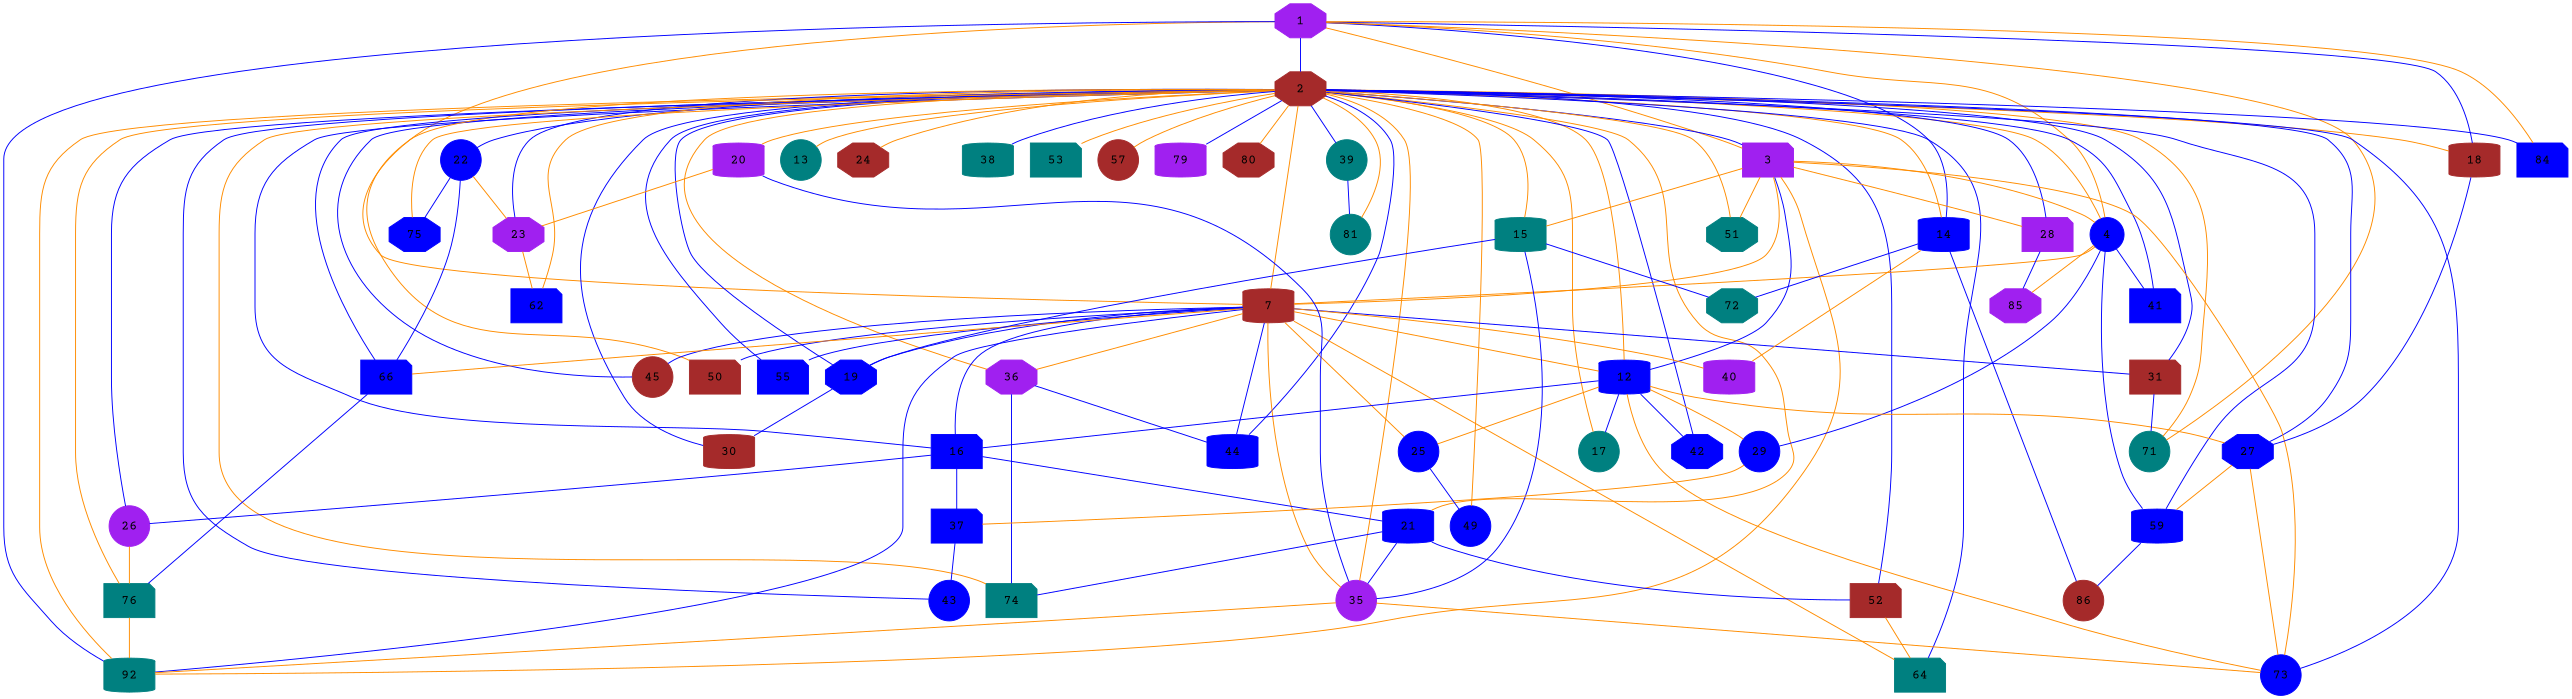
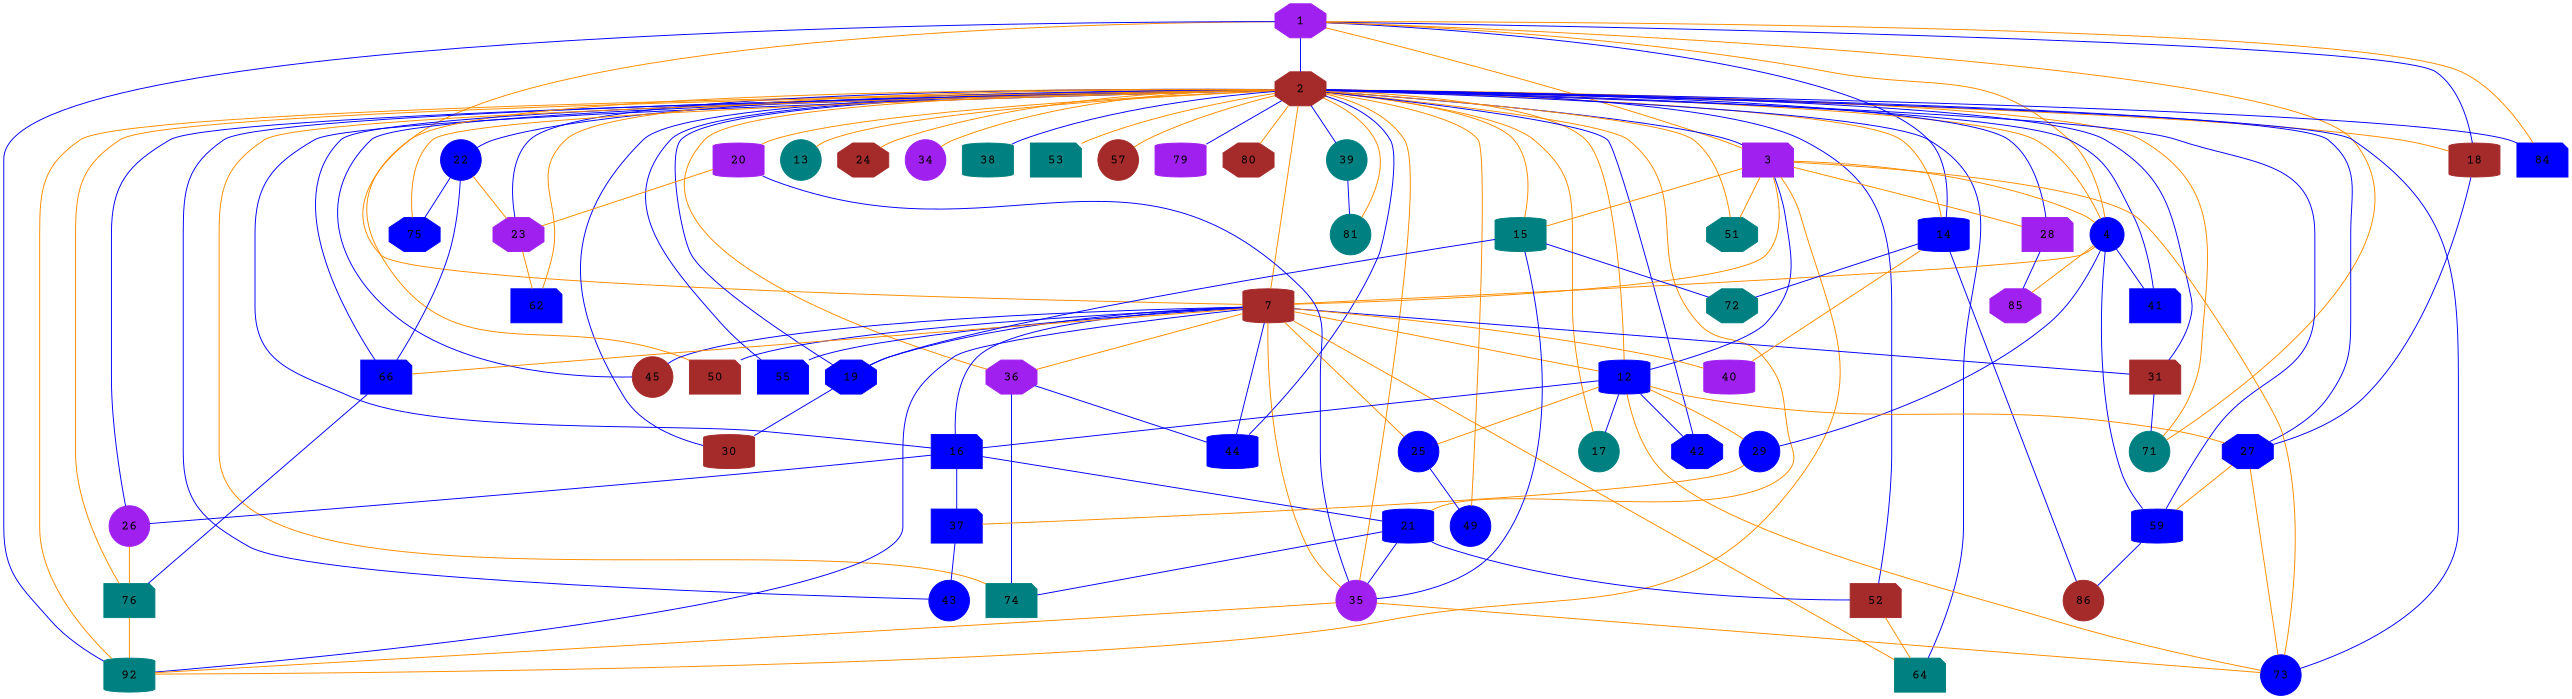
  graph {
    fontname="Courier Prime"
    node [color=blue fontname="Courier Prime" shape=circle style=filled]
    edge [color=blue fontname="Courier Prime"]
    1 [color=purple shape=octagon super="+47"]
    2 [color=brown shape=octagon super="+10+95+117+122+60+5+6"]
    3 [color=purple shape=note super="+11"]
    4
    7 [color=brown shape=cylinder super="+88+33"]
    14 [shape=cylinder]
    18 [color=brown shape=cylinder]
    71 [color=teal super="+91"]
    84 [shape=note]
    92 [color=teal shape=cylinder super="+118+119+103+105"]
    12 [shape=cylinder super="+110+100+70+61"]
    13 [color=teal]
    15 [color=teal shape=cylinder]
    16 [shape=note]
    17 [color=teal]
    19 [shape=octagon super="+102+108+82"]
    20 [color=purple shape=cylinder]
    21 [shape=cylinder]
    22
    23 [color=purple shape=octagon super="+32"]
    24 [color=brown shape=octagon]
    26 [color=purple]
    27 [shape=octagon]
    28 [color=purple shape=note]
    30 [color=brown shape=cylinder]
    31 [color=brown shape=note]
+   34 [color=purple]
    35 [color=purple super="+97+46+48"]
    36 [color=purple shape=octagon super="+112"]
    38 [color=teal shape=cylinder]
    39 [color=teal]
    41 [shape=note]
    42 [shape=octagon super="+56+54+107"]
    43
    44 [shape=cylinder super="+68"]
    45 [color=brown]
    49
    50 [color=brown shape=note]
    51 [color=teal shape=octagon]
    52 [color=brown shape=note]
    53 [color=teal shape=note]
    55 [shape=note]
    57 [color=brown]
    59 [shape=cylinder super="+63"]
    62 [shape=note]
    64 [color=teal shape=note super="+65+89"]
    66 [shape=note super="+115+77"]
    73 [super="+106"]
    74 [color=teal shape=note super="+90+111"]
    75 [shape=octagon super="+94"]
    76 [color=teal shape=note]
    79 [color=purple shape=cylinder]
    80 [color=brown shape=octagon]
    81 [color=teal]
    29
    85 [color=purple shape=octagon]
    25
    40 [color=purple shape=cylinder]
    72 [color=teal shape=octagon]
    86 [color=brown]
    37 [shape=note]
    1 -- 2 [weight=7]
    1 -- 3 [color=darkorange]
    1 -- 4 [color=darkorange]
    1 -- 7 [color=darkorange]
    1 -- 14
    1 -- 18
    1 -- 71 [color=darkorange]
    1 -- 84 [color=darkorange]
    1 -- 92
    2 -- 3 [weight=8]
    2 -- 4 [color=darkorange weight=6]
    2 -- 7 [color=darkorange weight=8]
    2 -- 14 [color=darkorange]
    2 -- 18 [color=darkorange]
    2 -- 71 [color=darkorange]
    2 -- 84
    2 -- 92 [color=darkorange weight=2]
    2 -- 12 [color=darkorange weight=2]
    2 -- 13 [color=darkorange weight=2]
    2 -- 15 [color=darkorange]
    2 -- 16 [weight=2]
    2 -- 17 [color=darkorange]
    2 -- 19 [weight=3]
    2 -- 20 [color=darkorange weight=2]
    2 -- 21 [color=darkorange]
    2 -- 22 [weight=3]
    2 -- 23
    2 -- 24 [color=darkorange weight=3]
    2 -- 26
    2 -- 27
    2 -- 28
    2 -- 30
    2 -- 31
+   2 -- 34 [color=darkorange weight=2]
    2 -- 35 [color=darkorange weight=2]
    2 -- 36 [color=darkorange weight=2]
    2 -- 38 [weight=2]
    2 -- 39 [weight=2]
    2 -- 41
    2 -- 42 [weight=3]
    2 -- 43
    2 -- 44
    2 -- 45
    2 -- 49 [color=darkorange weight=2]
    2 -- 50 [color=darkorange]
    2 -- 51 [color=darkorange]
    2 -- 52 [weight=2]
    2 -- 53 [color=darkorange weight=2]
    2 -- 55
    2 -- 57 [color=darkorange weight=2]
    2 -- 59
    2 -- 62 [color=darkorange]
    2 -- 64 [weight=2]
    2 -- 66
    2 -- 73
    2 -- 74 [color=darkorange weight=3]
    2 -- 75 [color=darkorange weight=2]
    2 -- 76 [color=darkorange]
    2 -- 79
    2 -- 80 [color=darkorange weight=2]
    2 -- 81 [color=darkorange]
    3 -- 4 [color=darkorange weight=2]
    3 -- 7 [color=darkorange weight=2]
    3 -- 92 [color=darkorange]
    3 -- 12 [weight=2]
    3 -- 15 [color=darkorange]
    3 -- 28 [color=darkorange]
    3 -- 51 [color=darkorange]
    3 -- 73 [color=darkorange weight=2]
    4 -- 7 [color=darkorange]
    4 -- 41
    4 -- 59
    4 -- 29
    4 -- 85 [color=darkorange]
    7 -- 92
    7 -- 12 [color=darkorange]
    7 -- 16
    7 -- 19
    7 -- 31
    7 -- 35 [color=darkorange]
    7 -- 36 [color=darkorange]
    7 -- 44
    7 -- 45
    7 -- 50
    7 -- 55
    7 -- 64 [color=darkorange]
    7 -- 66 [color=darkorange]
    7 -- 25 [color=darkorange]
    7 -- 40 [color=darkorange]
    14 -- 40 [color=darkorange]
    14 -- 72
    14 -- 86
    18 -- 27
    12 -- 16
    12 -- 17
    12 -- 27 [color=darkorange]
    12 -- 42
    12 -- 73 [color=darkorange]
    12 -- 29 [color=darkorange]
    12 -- 25 [color=darkorange]
    15 -- 19
    15 -- 35
    15 -- 72
    16 -- 21
    16 -- 26
    16 -- 37
    19 -- 30
    20 -- 23 [color=darkorange]
    20 -- 35
    21 -- 35
    21 -- 52
    21 -- 74
    22 -- 23 [color=darkorange]
    22 -- 66
    22 -- 75
    23 -- 62 [color=darkorange]
    26 -- 76 [color=darkorange]
    27 -- 59 [color=darkorange]
    27 -- 73 [color=darkorange]
    28 -- 85
    31 -- 71
    35 -- 92 [color=darkorange]
    35 -- 73 [color=darkorange]
    36 -- 44
    36 -- 74
    39 -- 81
    52 -- 64 [color=darkorange]
    59 -- 86
    66 -- 76
    76 -- 92 [color=darkorange]
    29 -- 37 [color=darkorange]
    25 -- 49
    37 -- 43
  }
